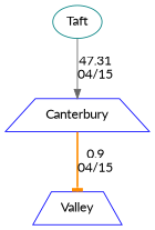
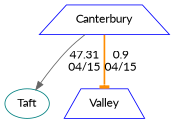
  digraph {
    fontname=Lato
    node [color=blue fontname=Lato shape=trapezium]
    edge [fontname=Lato random=random]
    Taft [color=teal shape=ellipse]
    Canterbury
    Valley
-   Taft -> Canterbury [arrowhead=normal color=gray40 label="47.31\n04/15" style=solid weight=53]
+   Canterbury -> Taft [arrowhead=normal color=gray40 label="47.31\n04/15" style=solid weight=53]
    Canterbury -> Valley [arrowhead=tee color=darkorange label="0.9\n04/15" style=bold weight=100]
  }
